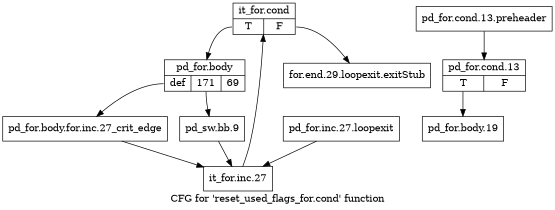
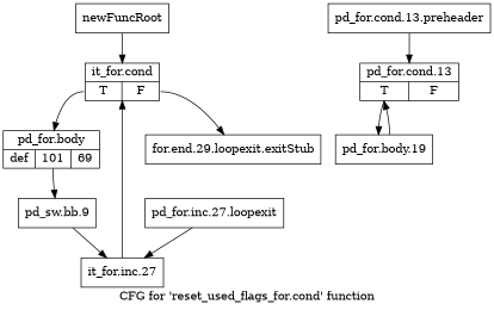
  digraph {
    label="CFG for 'reset_used_flags_for.cond' function"
    node [shape=record]
+   n1 [label="{newFuncRoot}"]
    n2 [label="{it_for.cond|{<s0>T|<s1>F}}"]
    n3 [label="{for.end.29.loopexit.exitStub}"]
-   n4 [label="{pd_for.body|{<s0>def|<s1>171|<s2>69}}"]
-   n5 [label="{pd_for.body.for.inc.27_crit_edge}"]
+   n4 [label="{pd_for.body|{<s0>def|<s1>101|<s2>69}}"]
    n6 [label="{pd_sw.bb.9}"]
    n7 [label="{it_for.inc.27}"]
    n8 [label="{pd_for.cond.13.preheader}"]
    n9 [label="{pd_for.cond.13|{<s0>T|<s1>F}}"]
    n10 [label="{pd_for.body.19}"]
    n11 [label="{pd_for.inc.27.loopexit}"]
+   n1 -> n2
    n2 -> n3 [tailport=s1]
    n2 -> n4 [tailport=s0]
-   n4 -> n5 [tailport=s0]
    n4 -> n6 [tailport=s1]
-   n5 -> n7
    n6 -> n7
    n7 -> n2
    n8 -> n9
    n9 -> n10 [tailport=s0]
+   n10 -> n9
    n11 -> n7
  }
